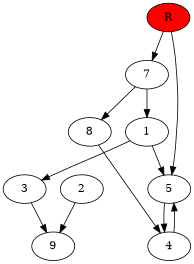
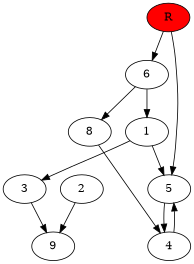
  digraph {
    1
    3
    5
    9
    4
    2
    8
-   7
+   7 [label=6]
    R [fillcolor="#ff0000" style=filled]
    1 -> 3
    1 -> 5
    3 -> 9
    5 -> 4
    4 -> 5
    2 -> 9
    8 -> 4
    7 -> 1
    7 -> 8
    R -> 5
    R -> 7
  }
